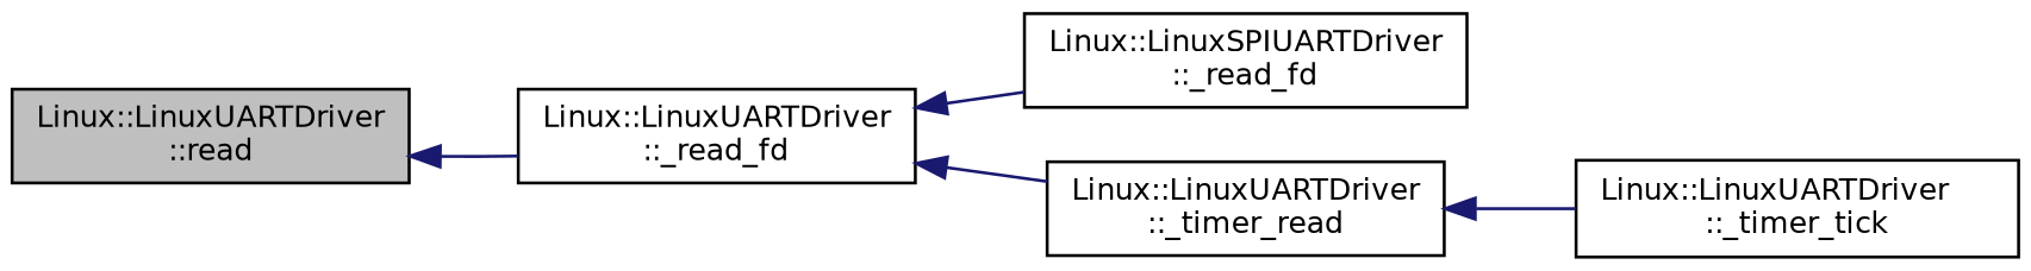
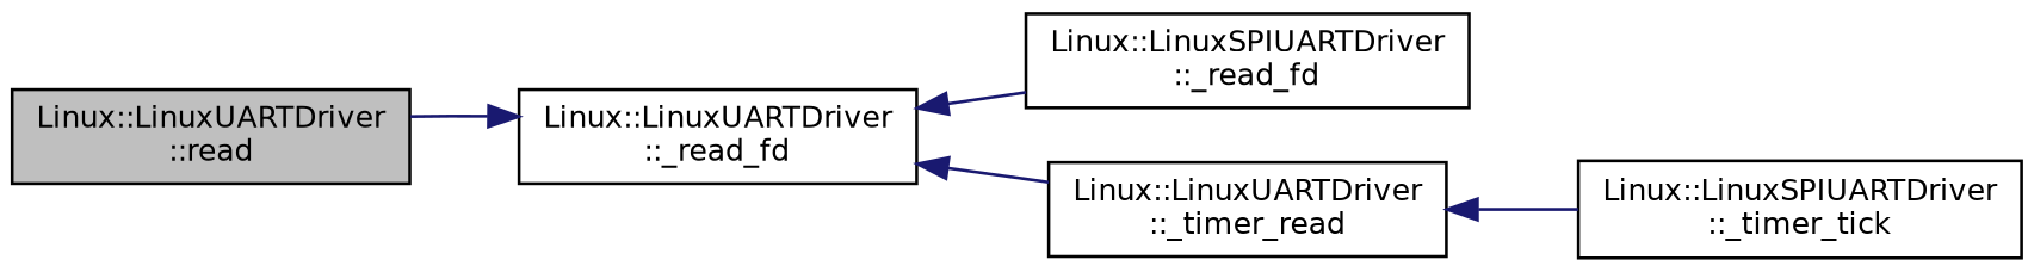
  digraph {
    rankdir=LR
    node [color=black fillcolor=white fontname=Helvetica fontsize=10 shape=record style=filled]
    edge [color=midnightblue dir=back fontname=Helvetica fontsize=10 labelfontname=Helvetica labelfontsize=10 style=solid]
    n1 [fillcolor=grey75 fontcolor=black height=0.2 label="Linux::LinuxUARTDriver\l::read" width=0.4]
    n2 [height=0.2 label="Linux::LinuxUARTDriver\l::_read_fd" width=0.4]
    n3 [height=0.2 label="Linux::LinuxSPIUARTDriver\l::_read_fd" width=0.4]
    n4 [height=0.2 label="Linux::LinuxUARTDriver\l::_timer_read" width=0.4]
-   n5 [height=0.2 label="Linux::LinuxUARTDriver\l::_timer_tick" width=0.4]
-   n1 -> n2
+   n5 [height=0.2 label="Linux::LinuxSPIUARTDriver\l::_timer_tick" width=0.4]
+   n2 -> n1
    n2 -> n3
    n2 -> n4
    n4 -> n5
  }
